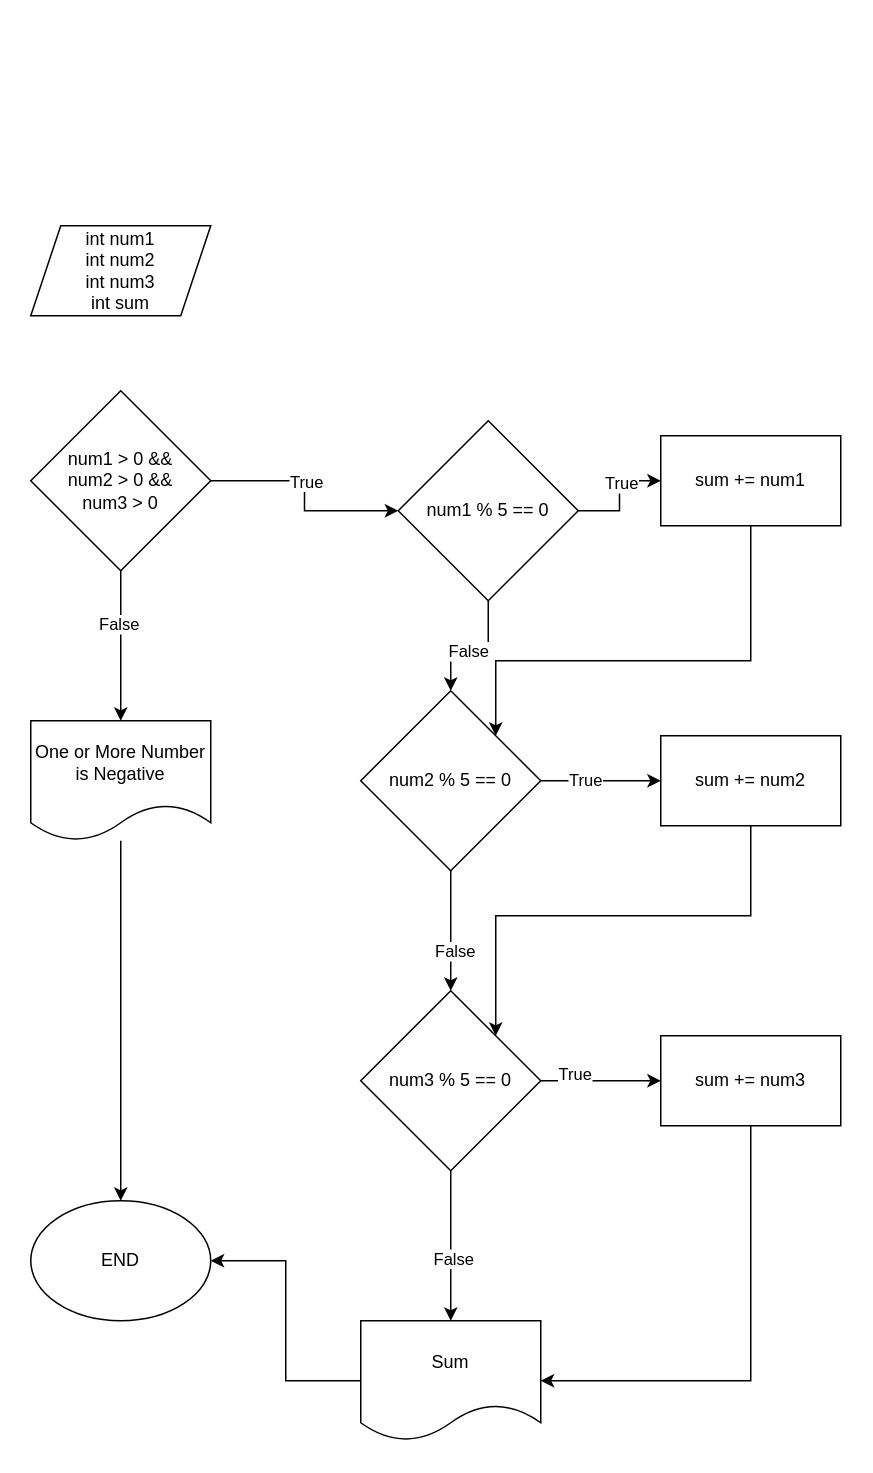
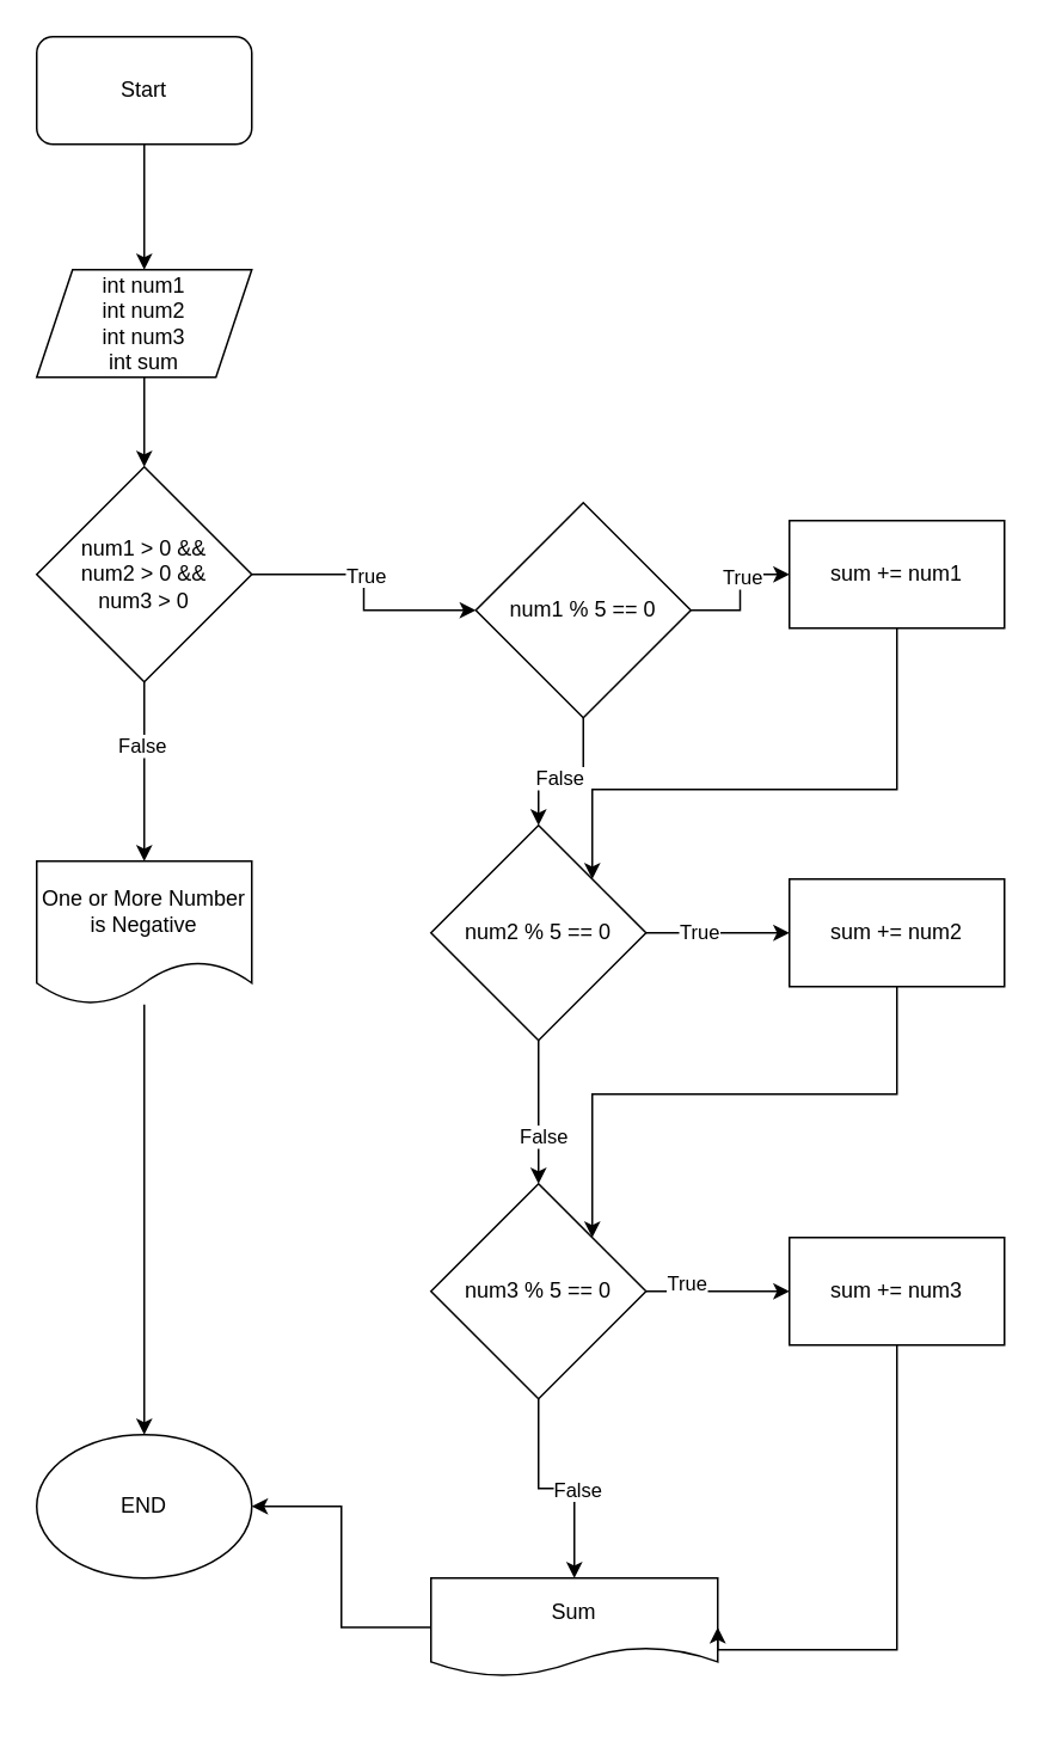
  <mxCell id="0" />
  <mxCell id="1" parent="0" />
+ <mxCell id="2" style="edgeStyle=orthogonalEdgeStyle;rounded=0;orthogonalLoop=1;jettySize=auto;html=1;entryX=0.5;entryY=0;entryDx=0;entryDy=0;" edge="1" parent="1" source="3" target="5"><mxGeometry relative="1" as="geometry" /></mxCell>
+ <mxCell id="3" value="Start" style="rounded=1;whiteSpace=wrap;html=1;" vertex="1" parent="1"><mxGeometry x="20" y="20" width="120" height="60" as="geometry" /></mxCell>
+ <mxCell id="4" value="" style="edgeStyle=orthogonalEdgeStyle;rounded=0;orthogonalLoop=1;jettySize=auto;html=1;" edge="1" parent="1" source="5" target="10"><mxGeometry relative="1" as="geometry" /></mxCell>
  <mxCell id="5" value="int num1&lt;br&gt;int num2&lt;br&gt;int num3&lt;br&gt;int sum" style="shape=parallelogram;perimeter=parallelogramPerimeter;whiteSpace=wrap;html=1;fixedSize=1;" vertex="1" parent="1"><mxGeometry x="20" y="150" width="120" height="60" as="geometry" /></mxCell>
  <mxCell id="6" value="" style="edgeStyle=orthogonalEdgeStyle;rounded=0;orthogonalLoop=1;jettySize=auto;html=1;" edge="1" parent="1" source="10" target="15"><mxGeometry relative="1" as="geometry" /></mxCell>
  <mxCell id="7" value="True" style="edgeLabel;html=1;align=center;verticalAlign=middle;resizable=0;points=[];" vertex="1" connectable="0" parent="6"><mxGeometry x="-0.125" y="1" relative="1" as="geometry"><mxPoint as="offset" /></mxGeometry></mxCell>
  <mxCell id="8" value="" style="edgeStyle=orthogonalEdgeStyle;rounded=0;orthogonalLoop=1;jettySize=auto;html=1;" edge="1" parent="1" source="10" target="33"><mxGeometry relative="1" as="geometry" /></mxCell>
  <mxCell id="9" value="False" style="edgeLabel;html=1;align=center;verticalAlign=middle;resizable=0;points=[];" vertex="1" connectable="0" parent="8"><mxGeometry x="-0.3" y="-2" relative="1" as="geometry"><mxPoint as="offset" /></mxGeometry></mxCell>
  <mxCell id="10" value="num1 &amp;gt; 0 &amp;amp;&amp;amp;&lt;br&gt;num2 &amp;gt; 0 &amp;amp;&amp;amp;&lt;br&gt;num3 &amp;gt; 0" style="rhombus;whiteSpace=wrap;html=1;" vertex="1" parent="1"><mxGeometry x="20" y="260" width="120" height="120" as="geometry" /></mxCell>
  <mxCell id="11" value="" style="edgeStyle=orthogonalEdgeStyle;rounded=0;orthogonalLoop=1;jettySize=auto;html=1;" edge="1" parent="1" source="15" target="20"><mxGeometry relative="1" as="geometry" /></mxCell>
  <mxCell id="12" value="False" style="edgeLabel;html=1;align=center;verticalAlign=middle;resizable=0;points=[];" vertex="1" connectable="0" parent="11"><mxGeometry x="0.025" y="3" relative="1" as="geometry"><mxPoint as="offset" /></mxGeometry></mxCell>
  <mxCell id="13" value="" style="edgeStyle=orthogonalEdgeStyle;rounded=0;orthogonalLoop=1;jettySize=auto;html=1;" edge="1" parent="1" source="15" target="22"><mxGeometry relative="1" as="geometry" /></mxCell>
  <mxCell id="14" value="True" style="edgeLabel;html=1;align=center;verticalAlign=middle;resizable=0;points=[];" vertex="1" connectable="0" parent="13"><mxGeometry x="0.225" y="-1" relative="1" as="geometry"><mxPoint as="offset" /></mxGeometry></mxCell>
  <mxCell id="15" value="num1 % 5 == 0" style="rhombus;whiteSpace=wrap;html=1;" vertex="1" parent="1"><mxGeometry x="265" y="280" width="120" height="120" as="geometry" /></mxCell>
  <mxCell id="16" value="" style="edgeStyle=orthogonalEdgeStyle;rounded=0;orthogonalLoop=1;jettySize=auto;html=1;" edge="1" parent="1" source="20" target="24"><mxGeometry relative="1" as="geometry" /></mxCell>
  <mxCell id="17" value="True" style="edgeLabel;html=1;align=center;verticalAlign=middle;resizable=0;points=[];" vertex="1" connectable="0" parent="16"><mxGeometry x="-0.275" y="1" relative="1" as="geometry"><mxPoint as="offset" /></mxGeometry></mxCell>
  <mxCell id="18" value="" style="edgeStyle=orthogonalEdgeStyle;rounded=0;orthogonalLoop=1;jettySize=auto;html=1;" edge="1" parent="1" source="20" target="29"><mxGeometry relative="1" as="geometry" /></mxCell>
  <mxCell id="19" value="False" style="edgeLabel;html=1;align=center;verticalAlign=middle;resizable=0;points=[];" vertex="1" connectable="0" parent="18"><mxGeometry x="0.325" y="2" relative="1" as="geometry"><mxPoint as="offset" /></mxGeometry></mxCell>
  <mxCell id="20" value="num2 % 5 == 0" style="rhombus;whiteSpace=wrap;html=1;" vertex="1" parent="1"><mxGeometry x="240" y="460" width="120" height="120" as="geometry" /></mxCell>
  <mxCell id="21" style="edgeStyle=orthogonalEdgeStyle;rounded=0;orthogonalLoop=1;jettySize=auto;html=1;entryX=1;entryY=0;entryDx=0;entryDy=0;" edge="1" parent="1" source="22" target="20"><mxGeometry relative="1" as="geometry"><Array as="points"><mxPoint x="500" y="440" /><mxPoint x="330" y="440" /></Array></mxGeometry></mxCell>
  <mxCell id="22" value="sum += num1" style="whiteSpace=wrap;html=1;" vertex="1" parent="1"><mxGeometry x="440" y="290" width="120" height="60" as="geometry" /></mxCell>
  <mxCell id="23" style="edgeStyle=orthogonalEdgeStyle;rounded=0;orthogonalLoop=1;jettySize=auto;html=1;entryX=1;entryY=0;entryDx=0;entryDy=0;" edge="1" parent="1" source="24" target="29"><mxGeometry relative="1" as="geometry"><Array as="points"><mxPoint x="500" y="610" /><mxPoint x="330" y="610" /></Array></mxGeometry></mxCell>
  <mxCell id="24" value="sum += num2" style="whiteSpace=wrap;html=1;" vertex="1" parent="1"><mxGeometry x="440" y="490" width="120" height="60" as="geometry" /></mxCell>
  <mxCell id="25" value="" style="edgeStyle=orthogonalEdgeStyle;rounded=0;orthogonalLoop=1;jettySize=auto;html=1;" edge="1" parent="1" source="29" target="31"><mxGeometry relative="1" as="geometry" /></mxCell>
  <mxCell id="26" value="False" style="edgeLabel;html=1;align=center;verticalAlign=middle;resizable=0;points=[];" vertex="1" connectable="0" parent="25"><mxGeometry x="0.16" y="1" relative="1" as="geometry"><mxPoint as="offset" /></mxGeometry></mxCell>
  <mxCell id="27" value="" style="edgeStyle=orthogonalEdgeStyle;rounded=0;orthogonalLoop=1;jettySize=auto;html=1;" edge="1" parent="1" source="29" target="36"><mxGeometry relative="1" as="geometry" /></mxCell>
  <mxCell id="28" value="True" style="edgeLabel;html=1;align=center;verticalAlign=middle;resizable=0;points=[];" vertex="1" connectable="0" parent="27"><mxGeometry x="-0.45" y="5" relative="1" as="geometry"><mxPoint as="offset" /></mxGeometry></mxCell>
  <mxCell id="29" value="num3 % 5 == 0" style="rhombus;whiteSpace=wrap;html=1;" vertex="1" parent="1"><mxGeometry x="240" y="660" width="120" height="120" as="geometry" /></mxCell>
  <mxCell id="30" style="edgeStyle=orthogonalEdgeStyle;rounded=0;orthogonalLoop=1;jettySize=auto;html=1;entryX=1;entryY=0.5;entryDx=0;entryDy=0;" edge="1" parent="1" source="31" target="34"><mxGeometry relative="1" as="geometry" /></mxCell>
- <mxCell id="31" value="Sum" style="shape=document;whiteSpace=wrap;html=1;boundedLbl=1;" vertex="1" parent="1"><mxGeometry x="240" y="880" width="120" height="80" as="geometry" /></mxCell>
+ <mxCell id="31" value="Sum" style="shape=document;whiteSpace=wrap;html=1;boundedLbl=1;" vertex="1" parent="1"><mxGeometry x="240" y="880" width="160" height="55" as="geometry" /></mxCell>
  <mxCell id="32" style="edgeStyle=orthogonalEdgeStyle;rounded=0;orthogonalLoop=1;jettySize=auto;html=1;entryX=0.5;entryY=0;entryDx=0;entryDy=0;" edge="1" parent="1" source="33" target="34"><mxGeometry relative="1" as="geometry" /></mxCell>
  <mxCell id="33" value="One or More Number is Negative" style="shape=document;whiteSpace=wrap;html=1;boundedLbl=1;" vertex="1" parent="1"><mxGeometry x="20" y="480" width="120" height="80" as="geometry" /></mxCell>
  <mxCell id="34" value="END" style="ellipse;whiteSpace=wrap;html=1;" vertex="1" parent="1"><mxGeometry x="20" y="800" width="120" height="80" as="geometry" /></mxCell>
  <mxCell id="35" style="edgeStyle=orthogonalEdgeStyle;rounded=0;orthogonalLoop=1;jettySize=auto;html=1;entryX=1;entryY=0.5;entryDx=0;entryDy=0;" edge="1" parent="1" source="36" target="31"><mxGeometry relative="1" as="geometry"><Array as="points"><mxPoint x="500" y="920" /></Array></mxGeometry></mxCell>
  <mxCell id="36" value="sum += num3" style="whiteSpace=wrap;html=1;" vertex="1" parent="1"><mxGeometry x="440" y="690" width="120" height="60" as="geometry" /></mxCell>
